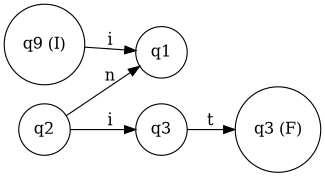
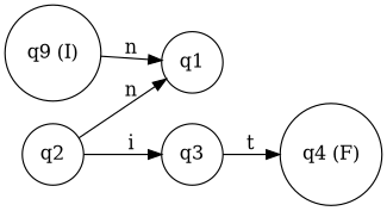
  digraph {
    rankdir=LR
    node [shape=circle]
    n1 [label="q9 (I)"]
    n2 [label=q1]
    n3 [label=q2]
    n4 [label=q3]
-   n5 [label="q3 (F)"]
-   n1 -> n2 [label=i]
+   n5 [label="q4 (F)"]
+   n1 -> n2 [label=n]
    n3 -> n2 [label=n]
    n3 -> n4 [label=i]
    n4 -> n5 [label=t]
  }
